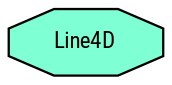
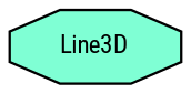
  digraph {
    rankdir=TB
    fontname="Roboto Condensed"
-   n1 [color=black fillcolor=aquamarine fontname="Roboto Condensed" fontsize=10 height=0.2 label=Line4D shape=octagon style=filled width=0.4]
+   n1 [color=black fillcolor=aquamarine fontname="Roboto Condensed" fontsize=10 height=0.2 label=Line3D shape=octagon style=filled width=0.4]
  }
